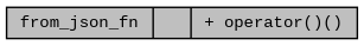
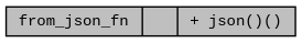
  digraph {
    rankdir=LR
    fontname="Liberation Mono"
-   n1 [color=black fillcolor=grey75 fontcolor=black fontname="Liberation Mono" fontsize=10 height=0.2 label="{from_json_fn\n||+ operator()()\l}" shape=record style=filled width=0.4]
+   n1 [color=black fillcolor=grey75 fontcolor=black fontname="Liberation Mono" fontsize=10 height=0.2 label="{from_json_fn\n||+ json()()\l}" shape=record style=filled width=0.4]
  }
